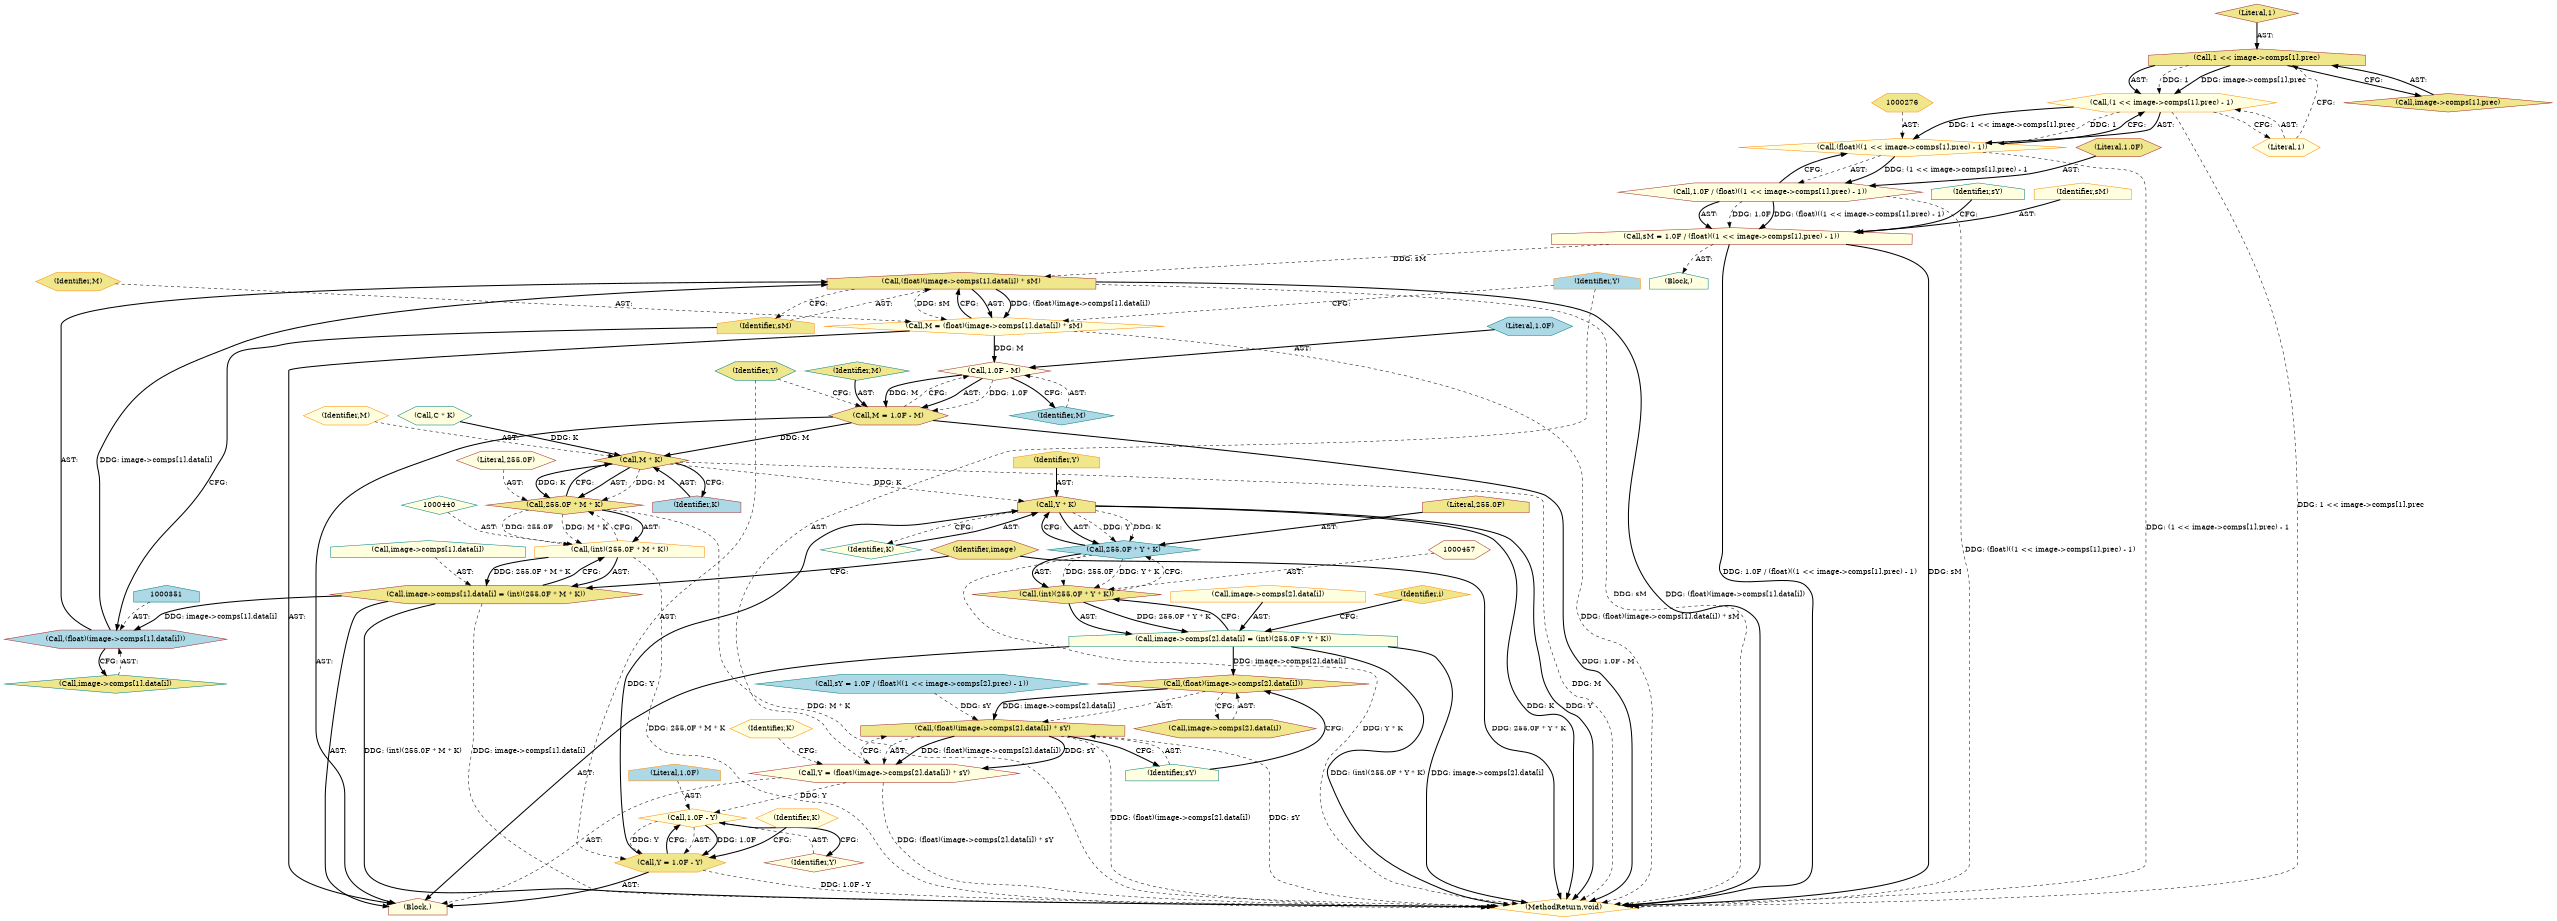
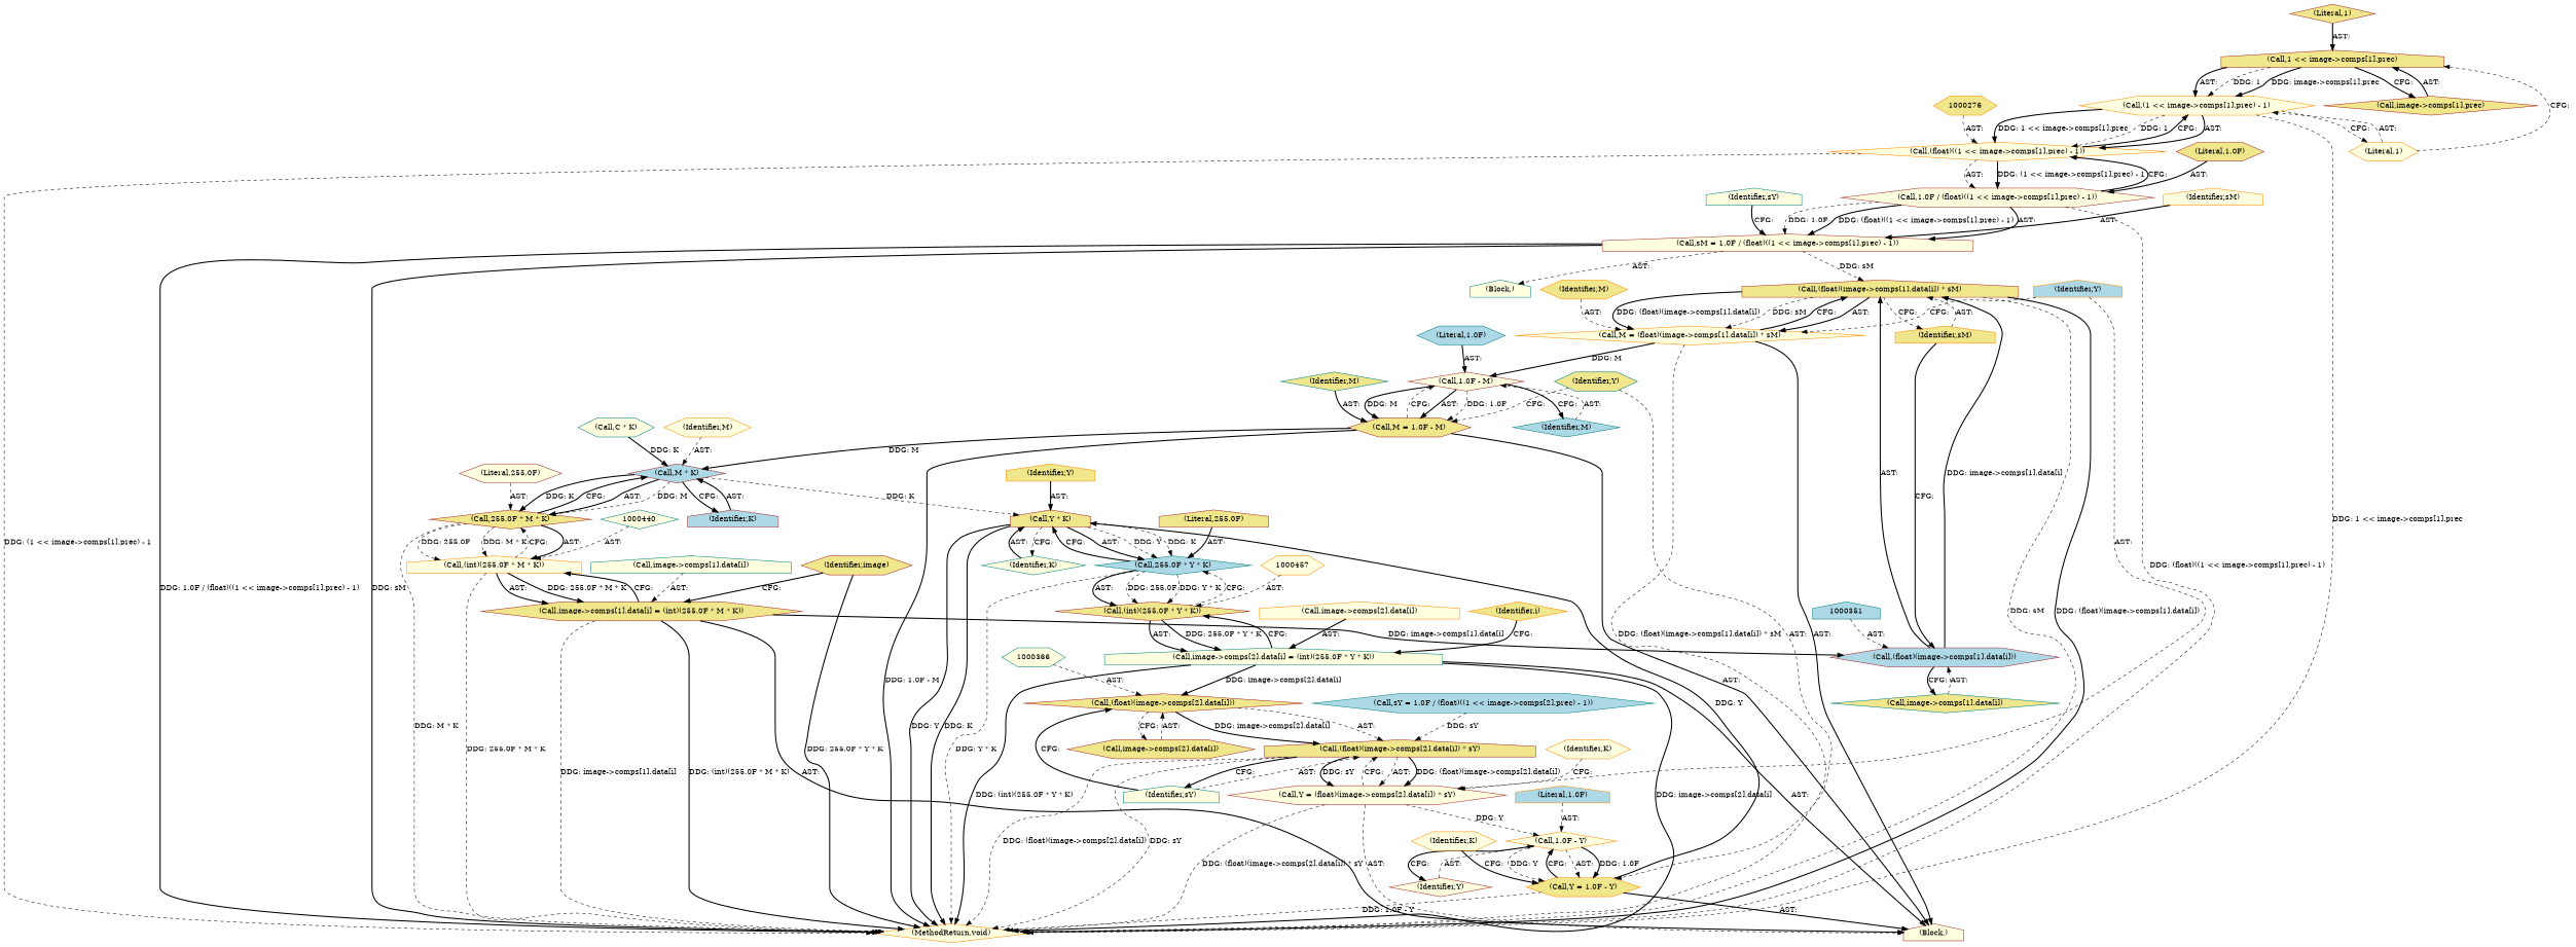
  digraph {
    node [color=brown fillcolor=lightyellow shape=hexagon style=filled]
    edge [style=bold]
    n1 [fillcolor=khaki label="(Call,1 << image->comps[1].prec)" shape=house]
    n2 [color=darkorange label="(Call,(1 << image->comps[1].prec) - 1)"]
    n3 [fillcolor=khaki label="(Call,image->comps[1].prec)" shape=diamond]
    n4 [color=darkorange label="(Call,(float)((1 << image->comps[1].prec) - 1))" shape=diamond]
    n5 [color=darkorange label="(MethodReturn,void)" shape=diamond]
    n6 [color=darkorange label="(Literal,1)"]
    n7 [label="(Call,1.0F / (float)((1 << image->comps[1].prec) - 1))"]
    n8 [label="(Call,sM = 1.0F / (float)((1 << image->comps[1].prec) - 1))" shape=house]
    n9 [fillcolor=khaki label="(Call,(float)(image->comps[1].data[i]) * sM)" shape=house]
    n10 [color=teal label="(Block,)" shape=house]
    n11 [color=darkorange label="(Call,M = (float)(image->comps[1].data[i]) * sM)" shape=diamond]
    n12 [color=darkorange fillcolor=khaki label="(Identifier,sM)" shape=house]
    n13 [label="(Call,1.0F - M)" shape=diamond]
    n14 [label="(Block,)" shape=house]
    n15 [fillcolor=lightblue label="(Call,(float)(image->comps[1].data[i]))"]
    n16 [fillcolor=khaki label="(Call,M = 1.0F - M)"]
    n17 [color=teal fillcolor=lightblue label="(Identifier,M)" shape=diamond]
-   n18 [fillcolor=khaki label="(Call,M * K)" shape=diamond]
+   n18 [fillcolor=lightblue label="(Call,M * K)" shape=diamond]
    n19 [fillcolor=khaki label="(Call,255.0F * M * K)" shape=diamond]
    n20 [fillcolor=khaki label="(Call,Y * K)" shape=house]
    n21 [fillcolor=lightblue label="(Identifier,K)" shape=house]
    n22 [color=darkorange label="(Call,(int)(255.0F * M * K))" shape=house]
    n23 [color=teal fillcolor=lightblue label="(Call,255.0F * Y * K)" shape=diamond]
    n24 [color=teal label="(Identifier,K)" shape=diamond]
    n25 [fillcolor=khaki label="(Call,image->comps[1].data[i] = (int)(255.0F * M * K))"]
    n26 [color=teal fillcolor=khaki label="(Call,image->comps[1].data[i])" shape=diamond]
    n27 [fillcolor=khaki label="(Call,(int)(255.0F * Y * K))" shape=diamond]
    n28 [color=teal label="(Call,image->comps[2].data[i] = (int)(255.0F * Y * K))" shape=house]
    n29 [fillcolor=khaki label="(Call,(float)(image->comps[2].data[i]))" shape=diamond]
    n30 [fillcolor=khaki label="(Call,(float)(image->comps[2].data[i]) * sY)" shape=house]
    n31 [fillcolor=khaki label="(Call,image->comps[2].data[i])"]
    n32 [label="(Call,Y = (float)(image->comps[2].data[i]) * sY)"]
    n33 [color=teal label="(Identifier,sY)" shape=house]
    n34 [color=darkorange label="(Call,1.0F - Y)" shape=diamond]
    n35 [color=darkorange fillcolor=khaki label="(Call,Y = 1.0F - Y)"]
    n36 [label="(Identifier,Y)" shape=diamond]
    n37 [color=teal fillcolor=lightblue label="(Call,sY = 1.0F / (float)((1 << image->comps[2].prec) - 1))"]
    n38 [color=teal fillcolor=khaki label="(Identifier,Y)"]
    n39 [fillcolor=khaki label="(Literal,1.0F)"]
    n40 [color=darkorange fillcolor=lightblue label="(Identifier,Y)" shape=house]
    n41 [color=darkorange label="(Identifier,M)"]
    n42 [color=teal fillcolor=khaki label="(Identifier,M)" shape=diamond]
    n43 [fillcolor=khaki label="(Identifier,image)"]
    n44 [label="(Literal,255.0F)"]
    n45 [fillcolor=khaki label="(Literal,1)" shape=diamond]
    n46 [color=darkorange label="(Identifier,K)"]
    n47 [color=teal label="(Call,C * K)"]
    n48 [color=darkorange fillcolor=khaki label="(Identifier,Y)" shape=house]
    n49 [color=darkorange fillcolor=khaki label="(Identifier,M)"]
    n50 [color=darkorange label="(Call,image->comps[2].data[i])" shape=house]
    n51 [color=teal fillcolor=lightblue label="(Literal,1.0F)"]
    n52 [color=darkorange fillcolor=khaki label="(Identifier,i)" shape=diamond]
    n53 [fillcolor=khaki label="(Literal,255.0F)" shape=house]
    n54 [color=teal label="(Identifier,sY)" shape=house]
    n55 [color=teal label="(Call,image->comps[1].data[i])" shape=house]
    n56 [color=darkorange label="(Identifier,K)"]
    n57 [color=darkorange fillcolor=lightblue label="(Literal,1.0F)" shape=house]
    n58 [color=darkorange label="(Identifier,sM)" shape=house]
    1000276 [color=darkorange fillcolor=khaki]
    1000440 [color=teal shape=diamond]
    1000351 [color=teal fillcolor=lightblue shape=house]
-   1000457
+   1000457 [color=darkorange]
+   1000366 [color=teal]
    n1 -> n2 [label="AST: "]
    n1 -> n2 [label="DDG: 1" style=dashed]
    n1 -> n2 [label="DDG: image->comps[1].prec"]
    n1 -> n3 [label="CFG: "]
    n2 -> n4 [label="AST: "]
    n2 -> n4 [label="DDG: 1 << image->comps[1].prec"]
    n2 -> n4 [label="DDG: 1" style=dashed]
    n2 -> n5 [label="DDG: 1 << image->comps[1].prec" style=dashed]
    n2 -> n6 [label="CFG: " style=dashed]
    n3 -> n1 [label="AST: "]
    n4 -> n2 [label="CFG: "]
    n4 -> n5 [label="DDG: (1 << image->comps[1].prec) - 1" style=dashed]
    n4 -> n7 [label="AST: " style=dashed]
    n4 -> n7 [label="DDG: (1 << image->comps[1].prec) - 1"]
    n6 -> n1 [label="CFG: " style=dashed]
    n6 -> n2 [label="AST: " style=dashed]
    n7 -> n4 [label="CFG: "]
    n7 -> n5 [label="DDG: (float)((1 << image->comps[1].prec) - 1)" style=dashed]
    n7 -> n8 [label="AST: "]
    n7 -> n8 [label="DDG: 1.0F" style=dashed]
    n7 -> n8 [label="DDG: (float)((1 << image->comps[1].prec) - 1)"]
    n8 -> n5 [label="DDG: 1.0F / (float)((1 << image->comps[1].prec) - 1)"]
    n8 -> n5 [label="DDG: sM"]
    n8 -> n9 [label="DDG: sM" style=dashed]
    n8 -> n10 [label="AST: " style=dashed]
    n9 -> n5 [label="DDG: sM" style=dashed]
    n9 -> n5 [label="DDG: (float)(image->comps[1].data[i])"]
    n9 -> n11 [label="AST: "]
    n9 -> n11 [label="DDG: (float)(image->comps[1].data[i])"]
    n9 -> n11 [label="DDG: sM" style=dashed]
    n9 -> n12 [label="CFG: " style=dashed]
    n11 -> n5 [label="DDG: (float)(image->comps[1].data[i]) * sM" style=dashed]
    n11 -> n9 [label="CFG: "]
    n11 -> n13 [label="DDG: M"]
    n11 -> n14 [label="AST: "]
    n12 -> n9 [label="AST: " style=dashed]
    n12 -> n15 [label="CFG: "]
    n13 -> n16 [label="AST: "]
    n13 -> n16 [label="DDG: 1.0F" style=dashed]
    n13 -> n16 [label="DDG: M"]
    n13 -> n17 [label="CFG: "]
    n15 -> n9 [label="AST: "]
    n15 -> n9 [label="DDG: image->comps[1].data[i]"]
    n15 -> n26 [label="CFG: "]
    n16 -> n5 [label="DDG: 1.0F - M"]
    n16 -> n13 [label="CFG: " style=dashed]
    n16 -> n14 [label="AST: "]
    n16 -> n18 [label="DDG: M"]
    n17 -> n13 [label="AST: " style=dashed]
-   n18 -> n5 [label="DDG: M" style=dashed]
    n18 -> n19 [label="AST: "]
    n18 -> n19 [label="DDG: M" style=dashed]
    n18 -> n19 [label="DDG: K"]
    n18 -> n20 [label="DDG: K" style=dashed]
    n18 -> n21 [label="CFG: "]
    n19 -> n5 [label="DDG: M * K" style=dashed]
    n19 -> n18 [label="CFG: "]
    n19 -> n22 [label="AST: "]
    n19 -> n22 [label="DDG: 255.0F" style=dashed]
    n19 -> n22 [label="DDG: M * K" style=dashed]
    n20 -> n5 [label="DDG: Y"]
    n20 -> n5 [label="DDG: K"]
    n20 -> n23 [label="AST: "]
    n20 -> n23 [label="DDG: Y" style=dashed]
    n20 -> n23 [label="DDG: K" style=dashed]
    n20 -> n24 [label="CFG: " style=dashed]
    n21 -> n18 [label="AST: "]
    n22 -> n5 [label="DDG: 255.0F * M * K" style=dashed]
    n22 -> n19 [label="CFG: " style=dashed]
    n22 -> n25 [label="AST: "]
    n22 -> n25 [label="DDG: 255.0F * M * K"]
    n23 -> n5 [label="DDG: Y * K" style=dashed]
    n23 -> n20 [label="CFG: "]
    n23 -> n27 [label="AST: "]
    n23 -> n27 [label="DDG: 255.0F" style=dashed]
    n23 -> n27 [label="DDG: Y * K" style=dashed]
    n24 -> n20 [label="AST: "]
    n25 -> n5 [label="DDG: image->comps[1].data[i]" style=dashed]
    n25 -> n5 [label="DDG: (int)(255.0F * M * K)"]
    n25 -> n14 [label="AST: "]
    n25 -> n15 [label="DDG: image->comps[1].data[i]"]
    n25 -> n22 [label="CFG: "]
    n26 -> n15 [label="AST: " style=dashed]
    n27 -> n23 [label="CFG: " style=dashed]
    n27 -> n28 [label="AST: "]
    n27 -> n28 [label="DDG: 255.0F * Y * K"]
    n28 -> n5 [label="DDG: image->comps[2].data[i]"]
    n28 -> n5 [label="DDG: (int)(255.0F * Y * K)"]
    n28 -> n14 [label="AST: "]
    n28 -> n27 [label="CFG: "]
    n28 -> n29 [label="DDG: image->comps[2].data[i]"]
    n29 -> n30 [label="AST: " style=dashed]
    n29 -> n30 [label="DDG: image->comps[2].data[i]"]
    n29 -> n31 [label="CFG: " style=dashed]
    n30 -> n5 [label="DDG: (float)(image->comps[2].data[i])" style=dashed]
    n30 -> n5 [label="DDG: sY" style=dashed]
    n30 -> n32 [label="AST: " style=dashed]
    n30 -> n32 [label="DDG: (float)(image->comps[2].data[i])"]
    n30 -> n32 [label="DDG: sY"]
    n30 -> n33 [label="CFG: "]
    n31 -> n29 [label="AST: " style=dashed]
    n32 -> n5 [label="DDG: (float)(image->comps[2].data[i]) * sY" style=dashed]
    n32 -> n14 [label="AST: " style=dashed]
    n32 -> n30 [label="CFG: " style=dashed]
    n32 -> n34 [label="DDG: Y" style=dashed]
    n33 -> n29 [label="CFG: "]
    n33 -> n30 [label="AST: " style=dashed]
    n34 -> n35 [label="AST: " style=dashed]
    n34 -> n35 [label="DDG: 1.0F"]
    n34 -> n35 [label="DDG: Y" style=dashed]
    n34 -> n36 [label="CFG: "]
    n35 -> n5 [label="DDG: 1.0F - Y" style=dashed]
    n35 -> n14 [label="AST: "]
    n35 -> n20 [label="DDG: Y"]
    n35 -> n34 [label="CFG: "]
    n36 -> n34 [label="AST: " style=dashed]
    n37 -> n30 [label="DDG: sY" style=dashed]
    n38 -> n16 [label="CFG: " style=dashed]
    n38 -> n35 [label="AST: " style=dashed]
    n39 -> n7 [label="AST: "]
    n40 -> n11 [label="CFG: " style=dashed]
    n40 -> n32 [label="AST: " style=dashed]
    n41 -> n18 [label="AST: " style=dashed]
    n42 -> n16 [label="AST: "]
    n43 -> n5 [label="DDG: 255.0F * Y * K"]
    n43 -> n25 [label="CFG: "]
    n44 -> n19 [label="AST: " style=dashed]
    n45 -> n1 [label="AST: "]
    n46 -> n35 [label="CFG: "]
    n47 -> n18 [label="DDG: K"]
    n48 -> n20 [label="AST: "]
    n49 -> n11 [label="AST: " style=dashed]
    n50 -> n28 [label="AST: "]
    n51 -> n13 [label="AST: "]
    n52 -> n28 [label="CFG: "]
    n53 -> n23 [label="AST: "]
    n54 -> n8 [label="CFG: "]
    n55 -> n25 [label="AST: " style=dashed]
    n56 -> n32 [label="CFG: " style=dashed]
    n57 -> n34 [label="AST: " style=dashed]
    n58 -> n8 [label="AST: "]
    1000276 -> n4 [label="AST: " style=dashed]
    1000440 -> n22 [label="AST: " style=dashed]
    1000351 -> n15 [label="AST: " style=dashed]
    1000457 -> n27 [label="AST: " style=dashed]
+   1000366 -> n29 [label="AST: " style=dashed]
  }
